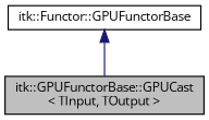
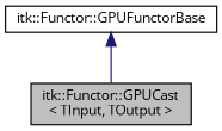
  digraph {
    fontname="Open Sans"
    node [color=black fontname="Open Sans" fontsize=10 shape=record style=filled]
-   n1 [fillcolor=grey75 fontcolor=black height=0.2 label="itk::GPUFunctorBase::GPUCast\l\< TInput, TOutput \>" width=0.4]
+   n1 [fillcolor=grey75 fontcolor=black height=0.2 label="itk::Functor::GPUCast\l\< TInput, TOutput \>" width=0.4]
    n2 [fillcolor=white height=0.2 label="itk::Functor::GPUFunctorBase" width=0.4]
    n2 -> n1 [color=midnightblue dir=back fontname="Open Sans" fontsize=10 labelfontname=Helvetica labelfontsize=10 style=solid]
  }
